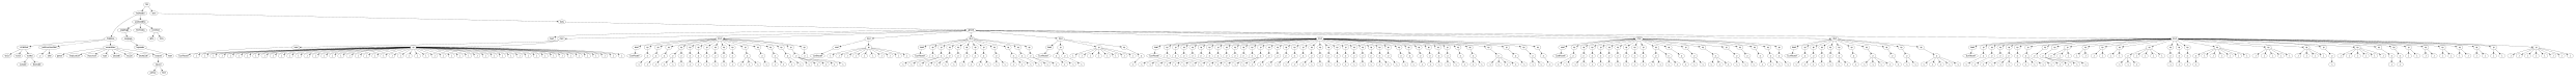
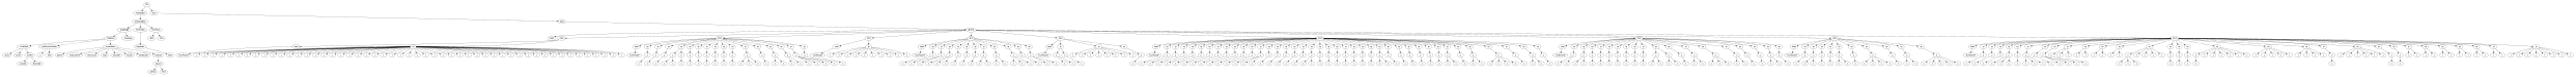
  digraph {
    fontname="IBM Plex Mono"
    node [fontname="IBM Plex Mono"]
    edge [fontname="IBM Plex Mono"]
    n1 [label=TEI]
    n2 [label=teiHeader]
    n3 [label=text]
    n4 [label=fileDesc]
    n5 [label=profileDesc]
    n6 [label=body]
    n7 [label=titleStmt]
    n8 [label=publicationStmt]
    n9 [label=sourceDesc]
    n10 [label=creation]
    n11 [label=langUsage]
    n12 [label=textClass]
    n13 [label=title]
    n14 [label=title]
    n15 [label=author]
    n16 [label=p]
    n17 [label=idno]
    n18 [label=genre]
    n19 [label=inspiration]
    n20 [label=structure]
    n21 [label=type]
    n22 [label=periode]
    n23 [label=taille]
    n24 [label=permalien]
    n25 [label=sources]
    n26 [label=surname]
    n27 [label=forename]
    n28 [label=source]
    n29 [label=author]
    n30 [label=text]
    n31 [label=date]
    n32 [label=date]
    n33 [label=language]
    n34 [label=keywords]
    n35 [label=term]
    n36 [label=genre1]
    n37 [label=head]
    n38 [label=div2]
    n39 [label=div2]
    n40 [label=div2]
    n41 [label=div2]
    n42 [label=div2]
    n43 [label=div2]
    n44 [label=div2]
    n45 [label=div2]
    n46 [label=div2]
    n47 [label=head]
    n48 [label=sp]
    n49 [label=head]
    n50 [label=sp]
    n51 [label=sp]
    n52 [label=sp]
    n53 [label=sp]
    n54 [label=sp]
    n55 [label=sp]
    n56 [label=sp]
    n57 [label=sp]
    n58 [label=sp]
    n59 [label=sp]
    n60 [label=sp]
    n61 [label=sp]
    n62 [label=sp]
    n63 [label=sp]
    n64 [label=sp]
    n65 [label=sp]
    n66 [label=head]
    n67 [label=sp]
    n68 [label=head]
    n69 [label=sp]
    n70 [label=sp]
    n71 [label=sp]
    n72 [label=sp]
    n73 [label=sp]
    n74 [label=sp]
    n75 [label=sp]
    n76 [label=sp]
    n77 [label=sp]
    n78 [label=sp]
    n79 [label=sp]
    n80 [label=head]
    n81 [label=sp]
    n82 [label=sp]
    n83 [label=sp]
    n84 [label=head]
    n85 [label=sp]
    n86 [label=sp]
    n87 [label=sp]
    n88 [label=sp]
    n89 [label=sp]
    n90 [label=sp]
    n91 [label=sp]
    n92 [label=sp]
    n93 [label=sp]
    n94 [label=sp]
    n95 [label=sp]
    n96 [label=sp]
    n97 [label=sp]
    n98 [label=sp]
    n99 [label=sp]
    n100 [label=sp]
    n101 [label=sp]
    n102 [label=sp]
    n103 [label=sp]
    n104 [label=sp]
    n105 [label=sp]
    n106 [label=sp]
    n107 [label=sp]
    n108 [label=sp]
    n109 [label=sp]
    n110 [label=sp]
    n111 [label=sp]
    n112 [label=sp]
    n113 [label=sp]
    n114 [label=sp]
    n115 [label=sp]
    n116 [label=sp]
    n117 [label=sp]
    n118 [label=sp]
    n119 [label=sp]
    n120 [label=sp]
    n121 [label=sp]
    n122 [label=sp]
    n123 [label=sp]
    n124 [label=head]
    n125 [label=sp]
    n126 [label=sp]
    n127 [label=sp]
    n128 [label=sp]
    n129 [label=sp]
    n130 [label=sp]
    n131 [label=sp]
    n132 [label=sp]
    n133 [label=sp]
    n134 [label=sp]
    n135 [label=sp]
    n136 [label=sp]
    n137 [label=sp]
    n138 [label=sp]
    n139 [label=sp]
    n140 [label=sp]
    n141 [label=sp]
    n142 [label=sp]
    n143 [label=head]
    n144 [label=sp]
    n145 [label=sp]
    n146 [label=sp]
    n147 [label=sp]
    n148 [label=sp]
    n149 [label=sp]
    n150 [label=sp]
    n151 [label=sp]
    n152 [label=sp]
    n153 [label=sp]
    n154 [label=head]
    n155 [label=sp]
    n156 [label=sp]
    n157 [label=sp]
    n158 [label=sp]
    n159 [label=sp]
    n160 [label=sp]
    n161 [label=sp]
    n162 [label=sp]
    n163 [label=sp]
    n164 [label=sp]
    n165 [label=sp]
    n166 [label=sp]
    n167 [label=sp]
    n168 [label=sp]
    n169 [label=sp]
    n170 [label=sp]
    n171 [label=sp]
    n172 [label=sp]
    n173 [label=sp]
    n174 [label=sp]
    n175 [label=sp]
    n176 [label=sp]
    n177 [label=sp]
    n178 [label=sp]
    n179 [label=sp]
    n180 [label=sp]
    n181 [label=sp]
    n182 [label=sp]
    n183 [label=sp]
    n184 [label=sp]
    n185 [label=listPerson]
    n186 [label=l]
    n187 [label=l]
    n188 [label=l]
    n189 [label=l]
    n190 [label=l]
    n191 [label=l]
    n192 [label=l]
    n193 [label=l]
    n194 [label=l]
    n195 [label=l]
    n196 [label=l]
    n197 [label=l]
    n198 [label=l]
    n199 [label=l]
    n200 [label=l]
    n201 [label=l]
    n202 [label=l]
    n203 [label=l]
    n204 [label=l]
    n205 [label=l]
    n206 [label=l]
    n207 [label=l]
    n208 [label=l]
    n209 [label=l]
    n210 [label=l]
    n211 [label=l]
    n212 [label=l]
    n213 [label=l]
    n214 [label=l]
    n215 [label=l]
    n216 [label=l]
    n217 [label=l]
    n218 [label=l]
    n219 [label=l]
    n220 [label=l]
    n221 [label=l]
    n222 [label=l]
    n223 [label=l]
    n224 [label=l]
    n225 [label=l]
    n226 [label=l]
    n227 [label=l]
    n228 [label=l]
    n229 [label=l]
    n230 [label=l]
    n231 [label=l]
    n232 [label=l]
    n233 [label=l]
    n234 [label=l]
    n235 [label=l]
    n236 [label=l]
    n237 [label=listPerson]
    n238 [label=p]
    n239 [label=p]
    n240 [label=p]
    n241 [label=p]
    n242 [label=p]
    n243 [label=p]
    n244 [label=p]
    n245 [label=p]
    n246 [label=p]
    n247 [label=p]
    n248 [label=p]
    n249 [label=p]
    n250 [label=p]
    n251 [label=p]
    n252 [label=p]
    n253 [label=p]
    n254 [label=p]
    n255 [label=s]
    n256 [label=s]
    n257 [label=s]
    n258 [label=s]
    n259 [label=s]
    n260 [label=s]
    n261 [label=s]
    n262 [label=s]
    n263 [label=s]
    n264 [label=s]
    n265 [label=s]
    n266 [label=s]
    n267 [label=s]
    n268 [label=s]
    n269 [label=s]
    n270 [label=s]
    n271 [label=s]
    n272 [label=s]
    n273 [label=s]
    n274 [label=s]
    n275 [label=s]
    n276 [label=s]
    n277 [label=s]
    n278 [label=s]
    n279 [label=s]
    n280 [label=listPerson]
    n281 [label=l]
    n282 [label=l]
    n283 [label=l]
    n284 [label=l]
    n285 [label=l]
    n286 [label=l]
    n287 [label=l]
    n288 [label=l]
    n289 [label=l]
    n290 [label=l]
    n291 [label=listPerson]
    n292 [label=p]
    n293 [label=p]
    n294 [label=p]
    n295 [label=p]
    n296 [label=p]
    n297 [label=p]
    n298 [label=p]
    n299 [label=p]
    n300 [label=p]
    n301 [label=p]
    n302 [label=p]
    n303 [label=s]
    n304 [label=s]
    n305 [label=s]
    n306 [label=s]
    n307 [label=s]
    n308 [label=s]
    n309 [label=s]
    n310 [label=s]
    n311 [label=s]
    n312 [label=s]
    n313 [label=s]
    n314 [label=s]
    n315 [label=s]
    n316 [label=s]
    n317 [label=s]
    n318 [label=s]
    n319 [label=s]
    n320 [label=s]
    n321 [label=s]
    n322 [label=listPerson]
    n323 [label=p]
    n324 [label=p]
    n325 [label=l]
    n326 [label=l]
    n327 [label=l]
    n328 [label=l]
    n329 [label=l]
    n330 [label=l]
    n331 [label=l]
    n332 [label=l]
    n333 [label=p]
    n334 [label=s]
    n335 [label=s]
    n336 [label=s]
    n337 [label=s]
    n338 [label=listPerson]
    n339 [label=p]
    n340 [label=p]
    n341 [label=p]
    n342 [label=p]
    n343 [label=p]
    n344 [label=p]
    n345 [label=p]
    n346 [label=p]
    n347 [label=p]
    n348 [label=p]
    n349 [label=p]
    n350 [label=p]
    n351 [label=p]
    n352 [label=p]
    n353 [label=p]
    n354 [label=p]
    n355 [label=p]
    n356 [label=p]
    n357 [label=p]
    n358 [label=p]
    n359 [label=p]
    n360 [label=p]
    n361 [label=p]
    n362 [label=p]
    n363 [label=p]
    n364 [label=p]
    n365 [label=p]
    n366 [label=p]
    n367 [label=p]
    n368 [label=p]
    n369 [label=p]
    n370 [label=p]
    n371 [label=p]
    n372 [label=p]
    n373 [label=p]
    n374 [label=p]
    n375 [label=p]
    n376 [label=p]
    n377 [label=p]
    n378 [label=s]
    n379 [label=s]
    n380 [label=s]
    n381 [label=s]
    n382 [label=s]
    n383 [label=s]
    n384 [label=s]
    n385 [label=s]
    n386 [label=s]
    n387 [label=s]
    n388 [label=s]
    n389 [label=s]
    n390 [label=s]
    n391 [label=s]
    n392 [label=s]
    n393 [label=s]
    n394 [label=s]
    n395 [label=s]
    n396 [label=s]
    n397 [label=s]
    n398 [label=s]
    n399 [label=s]
    n400 [label=s]
    n401 [label=s]
    n402 [label=s]
    n403 [label=s]
    n404 [label=s]
    n405 [label=s]
    n406 [label=s]
    n407 [label=s]
    n408 [label=s]
    n409 [label=s]
    n410 [label=s]
    n411 [label=s]
    n412 [label=s]
    n413 [label=s]
    n414 [label=s]
    n415 [label=s]
    n416 [label=s]
    n417 [label=s]
    n418 [label=s]
    n419 [label=s]
    n420 [label=s]
    n421 [label=s]
    n422 [label=s]
    n423 [label=s]
    n424 [label=s]
    n425 [label=s]
    n426 [label=s]
    n427 [label=listPerson]
    n428 [label=p]
    n429 [label=p]
    n430 [label=p]
    n431 [label=p]
    n432 [label=p]
    n433 [label=p]
    n434 [label=p]
    n435 [label=p]
    n436 [label=p]
    n437 [label=p]
    n438 [label=p]
    n439 [label=p]
    n440 [label=p]
    n441 [label=p]
    n442 [label=p]
    n443 [label=p]
    n444 [label=p]
    n445 [label=p]
    n446 [label=p]
    n447 [label=s]
    n448 [label=s]
    n449 [label=s]
    n450 [label=s]
    n451 [label=s]
    n452 [label=s]
    n453 [label=s]
    n454 [label=s]
    n455 [label=s]
    n456 [label=s]
    n457 [label=s]
    n458 [label=s]
    n459 [label=s]
    n460 [label=s]
    n461 [label=s]
    n462 [label=s]
    n463 [label=s]
    n464 [label=s]
    n465 [label=s]
    n466 [label=s]
    n467 [label=s]
    n468 [label=s]
    n469 [label=s]
    n470 [label=s]
    n471 [label=s]
    n472 [label=s]
    n473 [label=s]
    n474 [label=s]
    n475 [label=listPerson]
    n476 [label=p]
    n477 [label=p]
    n478 [label=p]
    n479 [label=p]
    n480 [label=p]
    n481 [label=p]
    n482 [label=p]
    n483 [label=p]
    n484 [label=p]
    n485 [label=p]
    n486 [label=s]
    n487 [label=s]
    n488 [label=s]
    n489 [label=s]
    n490 [label=s]
    n491 [label=s]
    n492 [label=s]
    n493 [label=s]
    n494 [label=s]
    n495 [label=s]
    n496 [label=s]
    n497 [label=s]
    n498 [label=s]
    n499 [label=s]
    n500 [label=s]
    n501 [label=s]
    n502 [label=s]
    n503 [label=s]
    n504 [label=s]
    n505 [label=s]
    n506 [label=listPerson]
    n507 [label=p]
    n508 [label=p]
    n509 [label=p]
    n510 [label=p]
    n511 [label=p]
    n512 [label=p]
    n513 [label=p]
    n514 [label=p]
    n515 [label=p]
    n516 [label=l]
    n517 [label=l]
    n518 [label=l]
    n519 [label=l]
    n520 [label=l]
    n521 [label=l]
    n522 [label=l]
    n523 [label=l]
    n524 [label=p]
    n525 [label=l]
    n526 [label=l]
    n527 [label=l]
    n528 [label=l]
    n529 [label=p]
    n530 [label=p]
    n531 [label=p]
    n532 [label=p]
    n533 [label=l]
    n534 [label=l]
    n535 [label=l]
    n536 [label=l]
    n537 [label=l]
    n538 [label=l]
    n539 [label=l]
    n540 [label=l]
    n541 [label=l]
    n542 [label=l]
    n543 [label=l]
    n544 [label=l]
    n545 [label=l]
    n546 [label=l]
    n547 [label=l]
    n548 [label=p]
    n549 [label=l]
    n550 [label=l]
    n551 [label=l]
    n552 [label=l]
    n553 [label=l]
    n554 [label=l]
    n555 [label=p]
    n556 [label=p]
    n557 [label=l]
    n558 [label=l]
    n559 [label=l]
    n560 [label=l]
    n561 [label=l]
    n562 [label=l]
    n563 [label=l]
    n564 [label=l]
    n565 [label=l]
    n566 [label=l]
    n567 [label=l]
    n568 [label=l]
    n569 [label=l]
    n570 [label=l]
    n571 [label=l]
    n572 [label=l]
    n573 [label=l]
    n574 [label=l]
    n575 [label=l]
    n576 [label=l]
    n577 [label=s]
    n578 [label=s]
    n579 [label=s]
    n580 [label=s]
    n581 [label=s]
    n582 [label=s]
    n583 [label=s]
    n584 [label=s]
    n585 [label=s]
    n586 [label=s]
    n587 [label=s]
    n588 [label=s]
    n589 [label=s]
    n590 [label=s]
    n591 [label=s]
    n592 [label=s]
    n593 [label=s]
    n594 [label=s]
    n595 [label=s]
    n596 [label=s]
    n597 [label=s]
    n598 [label=s]
    n599 [label=s]
    n600 [label=s]
    n601 [label=s]
    n1 -> n2
    n1 -> n3
-   n2 -> n4
+   n11 -> n4
    n2 -> n5
    n3 -> n6
    n4 -> n7
    n4 -> n8
    n4 -> n9
    n5 -> n10
    n5 -> n11
    n5 -> n12
    n6 -> n36
    n7 -> n13
    n7 -> n14
    n7 -> n15
    n8 -> n16
    n8 -> n17
    n9 -> n18
    n9 -> n19
    n9 -> n20
    n9 -> n21
    n9 -> n22
    n9 -> n23
    n9 -> n24
    n9 -> n25
    n10 -> n31
    n10 -> n32
    n11 -> n33
-   n33 -> n34
+   n12 -> n34
    n15 -> n26
    n15 -> n27
    n25 -> n28
    n28 -> n29
    n28 -> n30
    n34 -> n35
    n36 -> n37
    n36 -> n38
    n36 -> n39
    n36 -> n40
    n36 -> n41
    n36 -> n42
    n36 -> n43
    n36 -> n44
    n36 -> n45
    n36 -> n46
    n38 -> n47
    n38 -> n48
    n39 -> n49
    n39 -> n50
    n39 -> n51
    n39 -> n52
    n39 -> n53
    n39 -> n54
    n39 -> n55
    n39 -> n56
    n39 -> n57
    n39 -> n58
    n39 -> n59
    n39 -> n60
    n39 -> n61
    n39 -> n62
    n39 -> n63
    n39 -> n64
    n39 -> n65
    n40 -> n66
    n40 -> n67
    n41 -> n68
    n41 -> n69
    n41 -> n70
    n41 -> n71
    n41 -> n72
    n41 -> n73
    n41 -> n74
    n41 -> n75
    n41 -> n76
    n41 -> n77
    n41 -> n78
    n41 -> n79
    n42 -> n80
    n42 -> n81
    n42 -> n82
    n42 -> n83
    n43 -> n84
    n43 -> n85
    n43 -> n86
    n43 -> n87
    n43 -> n88
    n43 -> n89
    n43 -> n90
    n43 -> n91
    n43 -> n92
    n43 -> n93
    n43 -> n94
    n43 -> n95
    n43 -> n96
    n43 -> n97
    n43 -> n98
    n43 -> n99
    n43 -> n100
    n43 -> n101
    n43 -> n102
    n43 -> n103
    n43 -> n104
    n43 -> n105
    n43 -> n106
    n43 -> n107
    n43 -> n108
    n43 -> n109
    n43 -> n110
    n43 -> n111
    n43 -> n112
    n43 -> n113
    n43 -> n114
    n43 -> n115
    n43 -> n116
    n43 -> n117
    n43 -> n118
    n43 -> n119
    n43 -> n120
    n43 -> n121
    n43 -> n122
    n43 -> n123
    n44 -> n124
    n44 -> n125
    n44 -> n126
    n44 -> n127
    n44 -> n128
    n44 -> n129
    n44 -> n130
    n44 -> n131
    n44 -> n132
    n44 -> n133
    n44 -> n134
    n44 -> n135
    n44 -> n136
    n44 -> n137
    n44 -> n138
    n44 -> n139
    n44 -> n140
    n44 -> n141
    n44 -> n142
    n45 -> n143
    n45 -> n144
    n45 -> n145
    n45 -> n146
    n45 -> n147
    n45 -> n148
    n45 -> n149
    n45 -> n150
    n45 -> n151
    n45 -> n152
    n45 -> n153
    n46 -> n154
    n46 -> n155
    n46 -> n156
    n46 -> n157
    n46 -> n158
    n46 -> n159
    n46 -> n160
    n46 -> n161
    n46 -> n162
    n46 -> n163
    n46 -> n164
    n46 -> n165
    n46 -> n166
    n46 -> n167
    n46 -> n168
    n46 -> n169
    n46 -> n170
    n46 -> n171
    n46 -> n172
    n46 -> n173
    n46 -> n174
    n46 -> n175
    n46 -> n176
    n46 -> n177
    n46 -> n178
    n46 -> n179
    n46 -> n180
    n46 -> n181
    n46 -> n182
    n46 -> n183
    n46 -> n184
    n47 -> n185
    n48 -> n186
    n48 -> n187
    n48 -> n188
    n48 -> n189
    n48 -> n190
    n48 -> n191
    n48 -> n192
    n48 -> n193
    n48 -> n194
    n48 -> n195
    n48 -> n196
    n48 -> n197
    n48 -> n198
    n48 -> n199
    n48 -> n200
    n48 -> n201
    n48 -> n202
    n48 -> n203
    n48 -> n204
    n48 -> n205
    n48 -> n206
    n48 -> n207
    n48 -> n208
    n48 -> n209
    n48 -> n210
    n48 -> n211
    n48 -> n212
    n48 -> n213
    n48 -> n214
    n48 -> n215
    n48 -> n216
    n48 -> n217
    n48 -> n218
    n48 -> n219
    n48 -> n220
    n48 -> n221
    n48 -> n222
    n48 -> n223
    n48 -> n224
    n48 -> n225
    n48 -> n226
    n48 -> n227
    n48 -> n228
    n48 -> n229
    n48 -> n230
    n48 -> n231
    n48 -> n232
    n48 -> n233
    n48 -> n234
    n48 -> n235
    n48 -> n236
    n49 -> n237
    n50 -> n238
    n51 -> n239
    n52 -> n240
    n53 -> n241
    n53 -> n242
    n54 -> n243
    n55 -> n244
    n56 -> n245
    n57 -> n246
    n58 -> n247
    n59 -> n248
    n60 -> n249
    n61 -> n250
    n62 -> n251
    n63 -> n252
    n64 -> n253
    n65 -> n254
    n66 -> n280
    n67 -> n281
    n67 -> n282
    n67 -> n283
    n67 -> n284
    n67 -> n285
    n67 -> n286
    n67 -> n287
    n67 -> n288
    n67 -> n289
    n67 -> n290
    n68 -> n291
    n69 -> n292
    n70 -> n293
    n71 -> n294
    n72 -> n295
    n73 -> n296
    n74 -> n297
    n75 -> n298
    n76 -> n299
    n77 -> n300
    n78 -> n301
    n79 -> n302
    n80 -> n322
    n81 -> n323
    n81 -> n324
    n82 -> n325
    n82 -> n326
    n82 -> n327
    n82 -> n328
    n82 -> n329
    n82 -> n330
    n82 -> n331
    n82 -> n332
    n83 -> n333
    n84 -> n338
    n85 -> n339
    n86 -> n340
    n87 -> n341
    n88 -> n342
    n89 -> n343
    n90 -> n344
    n91 -> n345
    n92 -> n346
    n93 -> n347
    n94 -> n348
    n95 -> n349
    n96 -> n350
    n97 -> n351
    n98 -> n352
    n99 -> n353
    n100 -> n354
    n101 -> n355
    n102 -> n356
    n103 -> n357
    n104 -> n358
    n105 -> n359
    n106 -> n360
    n107 -> n361
    n108 -> n362
    n109 -> n363
    n110 -> n364
    n111 -> n365
    n112 -> n366
    n113 -> n367
    n114 -> n368
    n115 -> n369
    n116 -> n370
    n117 -> n371
    n118 -> n372
    n119 -> n373
    n120 -> n374
    n121 -> n375
    n122 -> n376
    n123 -> n377
    n124 -> n427
    n125 -> n428
    n126 -> n429
    n127 -> n430
    n128 -> n431
    n129 -> n432
    n130 -> n433
    n131 -> n434
    n132 -> n435
    n133 -> n436
    n134 -> n437
    n134 -> n438
    n135 -> n439
    n136 -> n440
    n137 -> n441
    n138 -> n442
    n139 -> n443
    n140 -> n444
    n141 -> n445
    n142 -> n446
    n143 -> n475
    n144 -> n476
    n145 -> n477
    n146 -> n478
    n147 -> n479
    n148 -> n480
    n149 -> n481
    n150 -> n482
    n151 -> n483
    n152 -> n484
    n153 -> n485
    n154 -> n506
    n155 -> n507
    n156 -> n508
    n157 -> n509
    n158 -> n510
    n159 -> n511
    n160 -> n512
    n161 -> n513
    n162 -> n514
    n163 -> n515
    n163 -> n516
    n163 -> n517
    n164 -> n518
    n164 -> n519
    n165 -> n520
    n165 -> n521
    n166 -> n522
    n166 -> n523
    n167 -> n524
    n167 -> n525
    n167 -> n526
    n167 -> n527
    n167 -> n528
    n168 -> n529
    n169 -> n530
    n170 -> n531
    n171 -> n532
    n171 -> n533
    n171 -> n534
    n171 -> n535
    n171 -> n536
    n171 -> n537
    n171 -> n538
    n172 -> n539
    n172 -> n540
    n172 -> n541
    n172 -> n542
    n172 -> n543
    n173 -> n544
    n173 -> n545
    n173 -> n546
    n173 -> n547
    n174 -> n548
    n175 -> n549
    n175 -> n550
    n175 -> n551
    n175 -> n552
    n175 -> n553
    n175 -> n554
    n176 -> n555
    n177 -> n556
    n178 -> n557
    n178 -> n558
    n179 -> n559
    n179 -> n560
    n180 -> n561
    n180 -> n562
    n181 -> n563
    n181 -> n564
    n182 -> n565
    n182 -> n566
    n183 -> n567
    n183 -> n568
    n184 -> n569
    n184 -> n570
    n184 -> n571
    n184 -> n572
    n184 -> n573
    n184 -> n574
    n184 -> n575
    n184 -> n576
    n238 -> n255
    n239 -> n256
    n240 -> n257
    n241 -> n258
    n241 -> n259
    n242 -> n260
    n243 -> n261
    n244 -> n262
    n245 -> n263
    n246 -> n264
    n247 -> n265
    n248 -> n266
    n249 -> n267
    n249 -> n268
    n249 -> n269
    n250 -> n270
    n251 -> n271
    n251 -> n272
    n252 -> n273
    n252 -> n274
    n253 -> n275
    n253 -> n276
    n253 -> n277
    n253 -> n278
    n254 -> n279
    n292 -> n303
    n293 -> n304
    n293 -> n305
    n294 -> n306
    n294 -> n307
    n294 -> n308
    n295 -> n309
    n296 -> n310
    n297 -> n311
    n298 -> n312
    n298 -> n313
    n299 -> n314
    n299 -> n315
    n300 -> n316
    n300 -> n317
    n300 -> n318
    n301 -> n319
    n302 -> n320
    n302 -> n321
    n323 -> n334
    n323 -> n335
    n324 -> n336
    n333 -> n337
    n339 -> n378
    n340 -> n379
    n341 -> n380
    n342 -> n381
    n343 -> n382
    n344 -> n383
    n345 -> n384
    n346 -> n385
    n347 -> n386
    n348 -> n387
    n349 -> n388
    n350 -> n389
    n350 -> n390
    n350 -> n391
    n351 -> n392
    n352 -> n393
    n353 -> n394
    n354 -> n395
    n355 -> n396
    n356 -> n397
    n356 -> n398
    n357 -> n399
    n358 -> n400
    n359 -> n401
    n360 -> n402
    n361 -> n403
    n362 -> n404
    n363 -> n405
    n364 -> n406
    n364 -> n407
    n365 -> n408
    n366 -> n409
    n367 -> n410
    n368 -> n411
    n369 -> n412
    n370 -> n413
    n371 -> n414
    n371 -> n415
    n372 -> n416
    n373 -> n417
    n373 -> n418
    n374 -> n419
    n374 -> n420
    n374 -> n421
    n374 -> n422
    n375 -> n423
    n376 -> n424
    n376 -> n425
    n377 -> n426
    n428 -> n447
    n428 -> n448
    n429 -> n449
    n429 -> n450
    n430 -> n451
    n431 -> n452
    n432 -> n453
    n433 -> n454
    n434 -> n455
    n435 -> n456
    n436 -> n457
    n437 -> n458
    n437 -> n459
    n438 -> n460
    n438 -> n461
    n439 -> n462
    n440 -> n463
    n440 -> n464
    n441 -> n465
    n441 -> n466
    n441 -> n467
    n442 -> n468
    n442 -> n469
    n443 -> n470
    n444 -> n471
    n445 -> n472
    n445 -> n473
    n446 -> n474
    n476 -> n486
    n477 -> n487
    n477 -> n488
    n478 -> n489
    n479 -> n490
    n480 -> n491
    n480 -> n492
    n481 -> n493
    n482 -> n494
    n482 -> n495
    n482 -> n496
    n482 -> n497
    n483 -> n498
    n484 -> n499
    n484 -> n500
    n485 -> n501
    n485 -> n502
    n485 -> n503
    n485 -> n504
    n485 -> n505
    n507 -> n577
    n508 -> n578
    n509 -> n579
    n510 -> n580
    n510 -> n581
    n510 -> n582
    n511 -> n583
    n512 -> n584
    n512 -> n585
    n512 -> n586
    n513 -> n587
    n514 -> n588
    n514 -> n589
    n514 -> n590
    n515 -> n591
    n524 -> n592
    n524 -> n593
    n524 -> n594
    n529 -> n595
    n530 -> n596
    n531 -> n597
    n532 -> n598
    n548 -> n599
    n555 -> n600
    n556 -> n601
  }
